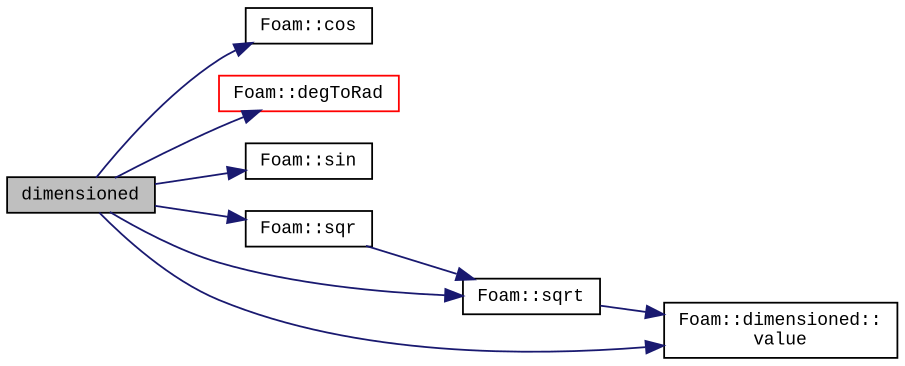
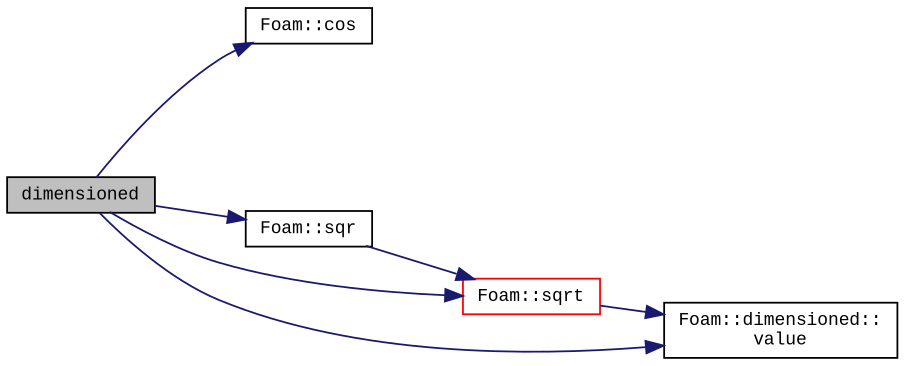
  digraph {
    fontname="Liberation Mono"
    rankdir=LR
    node [color=black fontname="Liberation Mono" fontsize=10 shape=record]
    edge [color=midnightblue fontname="Liberation Mono" fontsize=10 labelfontname=FreeSans labelfontsize=10 style=solid]
    n1 [fillcolor=grey75 fontcolor=black height=0.2 label=dimensioned style=filled width=0.4]
    n2 [height=0.2 label="Foam::cos" width=0.4]
-   n3 [color=red height=0.2 label="Foam::degToRad" width=0.4]
-   n4 [height=0.2 label="Foam::sin" width=0.4]
    n5 [height=0.2 label="Foam::sqr" width=0.4]
    n6 [height=0.2 label="Foam::dimensioned::\lvalue" width=0.4]
-   n7 [height=0.2 label="Foam::sqrt" width=0.4]
+   n7 [color=red height=0.2 label="Foam::sqrt" width=0.4]
    n1 -> n2
-   n1 -> n3
-   n1 -> n4
    n1 -> n5
    n1 -> n6
    n1 -> n7
    n5 -> n7
    n7 -> n6
  }
